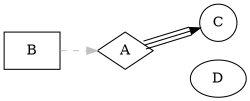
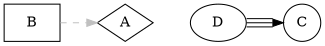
  digraph {
    rankdir=LR
    A [shape=diamond]
    C [shape=circle]
    D
    B [shape=box]
-   A -> C [color="black:invis:black:invis:black"]
+   D -> C [color="black:invis:black:invis:black"]
    A -> D [arrowhead=none penwidth=340282366920938463463374607431768211460]
    B -> A [color=grey style=dashed]
  }
